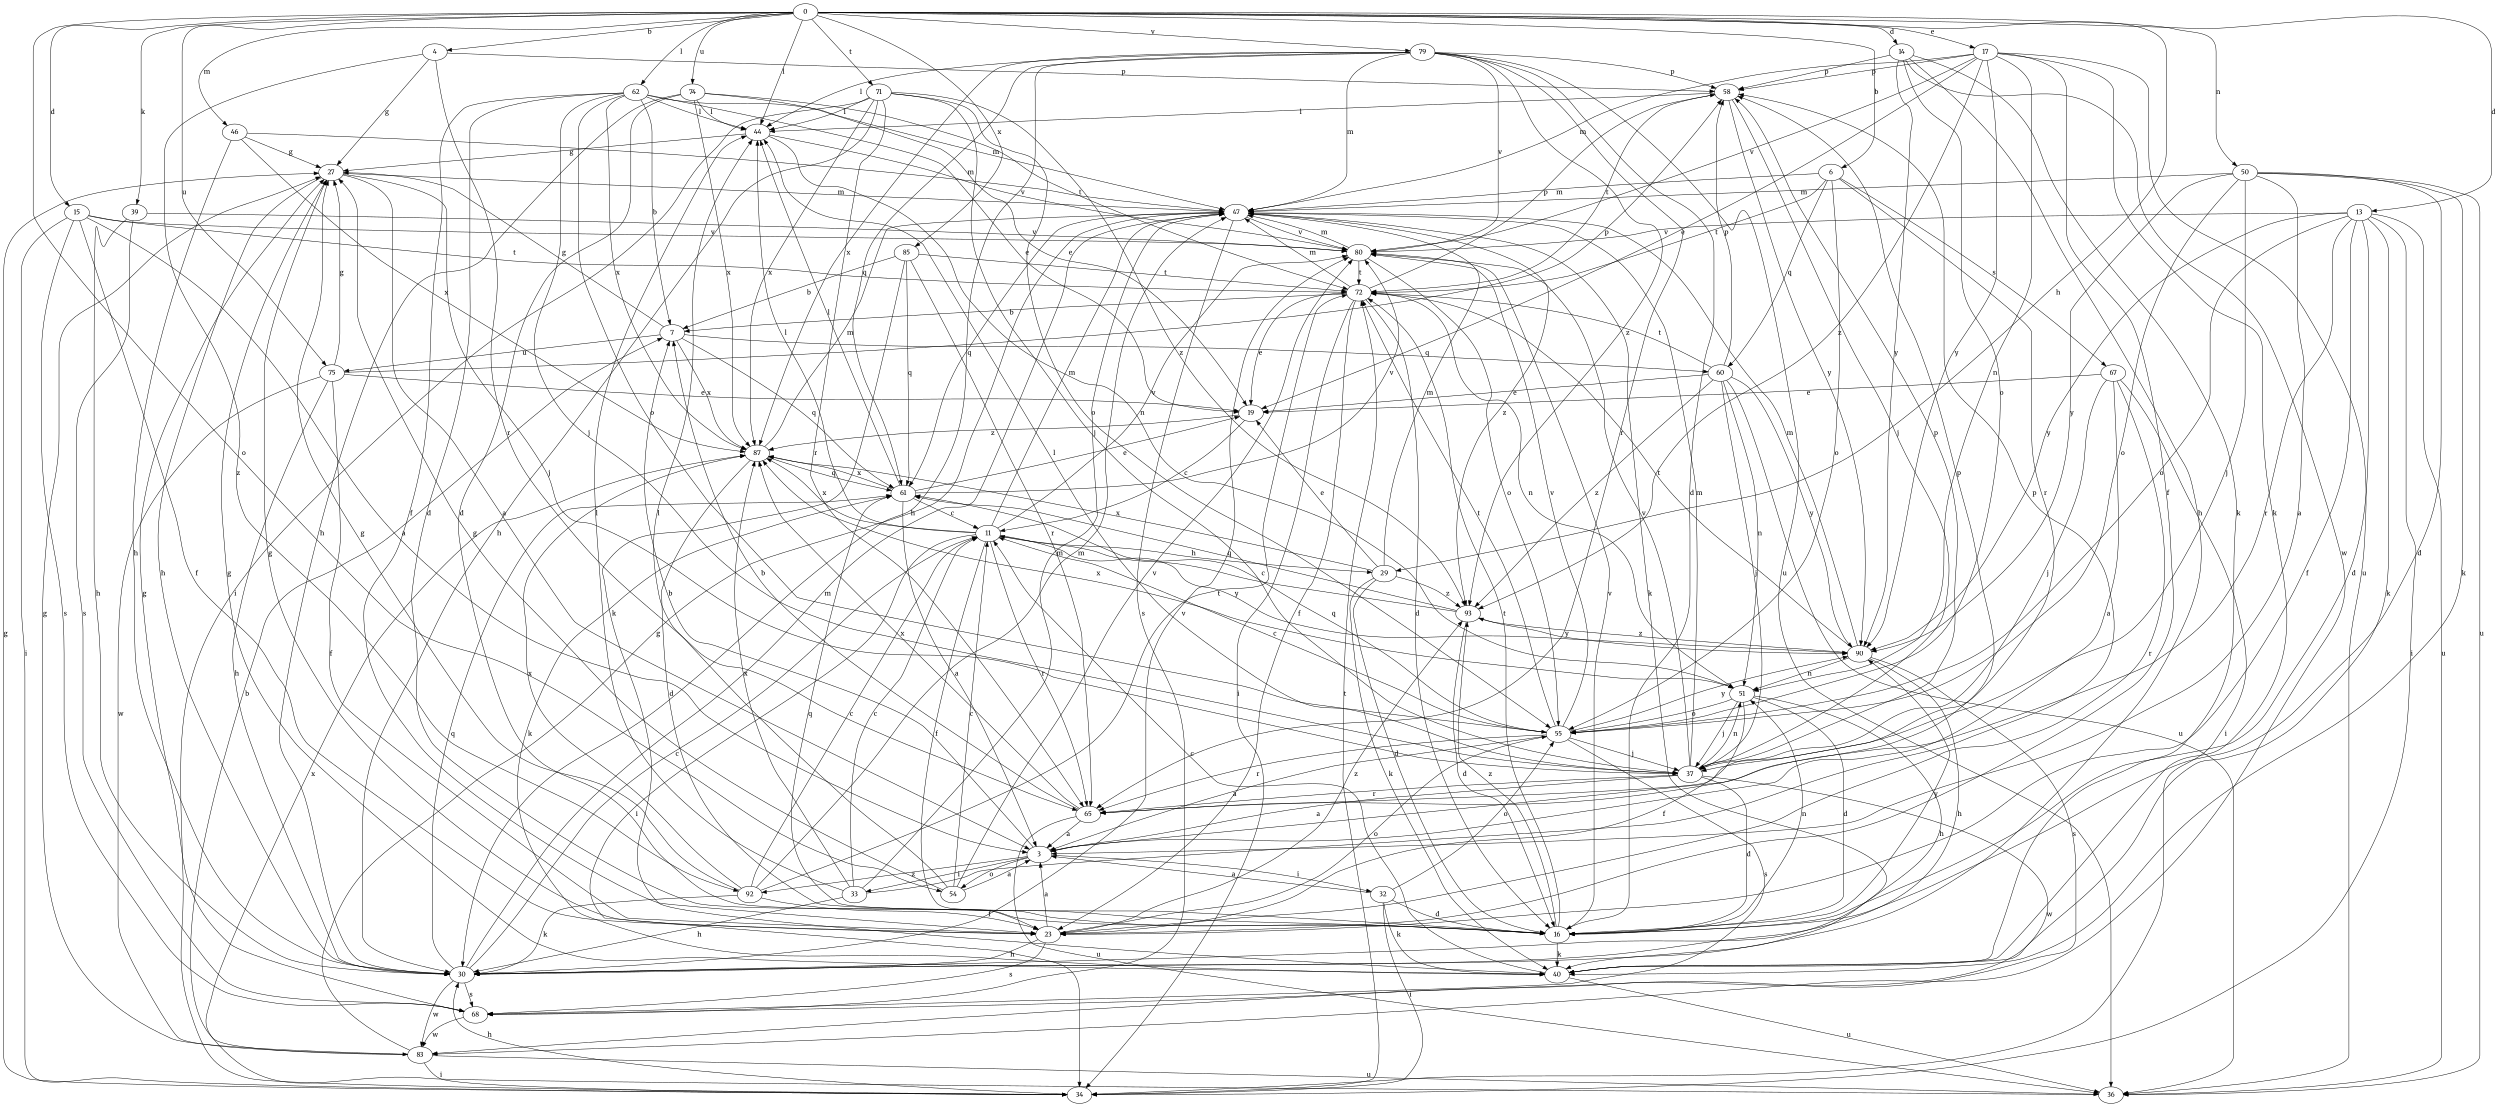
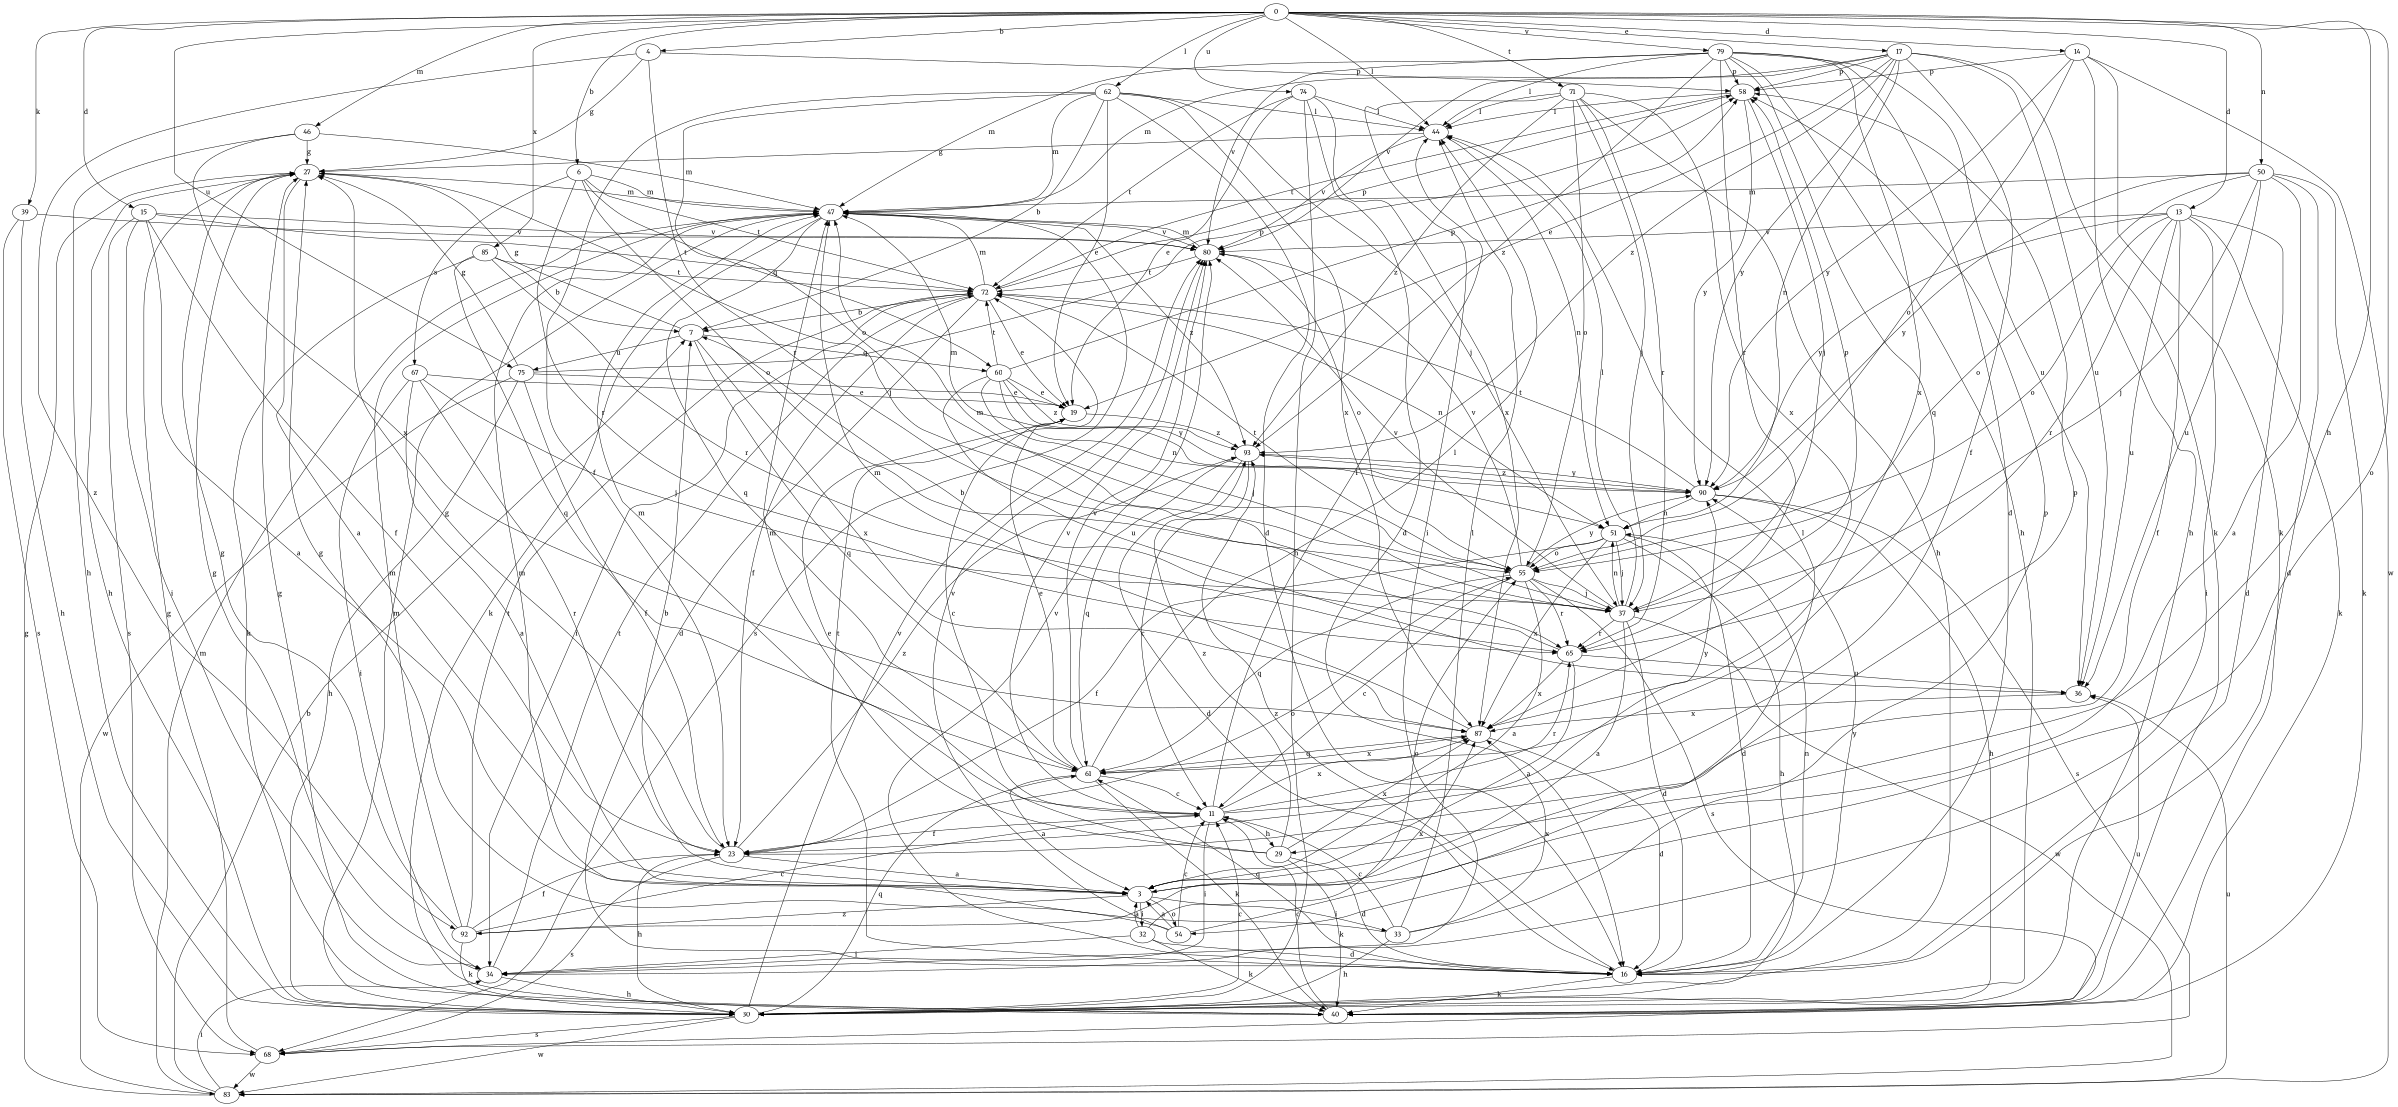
  strict digraph {
    fontname=Merriweather
    node [fontname=Merriweather]
    edge [fontname=Merriweather]
    0
    4
    6
    13
    14
    15
    17
    29
    39
    n10 [label=62]
    44
    46
    50
    54
    71
    74
    75
    79
    85
    58
    92
    27
    65
    47
    55
    60
    67
    72
    23
    34
    80
    90
    16
    40
    n35 [label=36]
    30
    83
    3
    68
    51
    93
    19
    87
    7
    37
    11
    61
    32
    33
    0 -> 4 [label=b]
    0 -> 6 [label=b]
    0 -> 13 [label=d]
    0 -> 14 [label=d]
    0 -> 15 [label=d]
    0 -> 17 [label=e]
    0 -> 29 [label=h]
    0 -> 39 [label=k]
    0 -> n10 [label=l]
    0 -> 44 [label=l]
    0 -> 46 [label=m]
    0 -> 50 [label=n]
    0 -> 54 [label=o]
    0 -> 71 [label=t]
    0 -> 74 [label=u]
    0 -> 75 [label=u]
    0 -> 79 [label=v]
    0 -> 85 [label=x]
    4 -> 58 [label=p]
    4 -> 92 [label=z]
    4 -> 27 [label=g]
    4 -> 65 [label=r]
    6 -> 65 [label=r]
    6 -> 47 [label=m]
    6 -> 55 [label=o]
    6 -> 60 [label=q]
    6 -> 67 [label=s]
    6 -> 72 [label=t]
    13 -> 65 [label=r]
    13 -> 55 [label=o]
    13 -> 23 [label=f]
    13 -> 34 [label=i]
    13 -> 80 [label=v]
    13 -> 90 [label=y]
    13 -> 16 [label=d]
    13 -> 40 [label=k]
    13 -> n35 [label=u]
    14 -> 58 [label=p]
    14 -> 55 [label=o]
    14 -> 90 [label=y]
    14 -> 40 [label=k]
    14 -> 30 [label=h]
    14 -> 83 [label=w]
    15 -> 72 [label=t]
    15 -> 23 [label=f]
    15 -> 34 [label=i]
    15 -> 80 [label=v]
    15 -> 3 [label=a]
    15 -> 68 [label=s]
    17 -> 58 [label=p]
    17 -> 47 [label=m]
    17 -> 23 [label=f]
    17 -> 80 [label=v]
    17 -> 90 [label=y]
    17 -> 40 [label=k]
    17 -> n35 [label=u]
    17 -> 51 [label=n]
    17 -> 93 [label=z]
    17 -> 19 [label=e]
    29 -> 47 [label=m]
    29 -> 16 [label=d]
    29 -> 40 [label=k]
    29 -> 93 [label=z]
    29 -> 19 [label=e]
    29 -> 87 [label=x]
    39 -> 80 [label=v]
    39 -> 30 [label=h]
    39 -> 68 [label=s]
    n10 -> 44 [label=l]
    n10 -> 47 [label=m]
    n10 -> 55 [label=o]
    n10 -> 23 [label=f]
    n10 -> 16 [label=d]
    n10 -> 19 [label=e]
    n10 -> 87 [label=x]
    n10 -> 7 [label=b]
    n10 -> 37 [label=j]
    44 -> 27 [label=g]
    44 -> 80 [label=v]
    44 -> 51 [label=n]
    46 -> 27 [label=g]
    46 -> 47 [label=m]
    46 -> 30 [label=h]
    46 -> 87 [label=x]
    50 -> 47 [label=m]
    50 -> 55 [label=o]
    50 -> 90 [label=y]
    50 -> 16 [label=d]
    50 -> 40 [label=k]
    50 -> n35 [label=u]
    50 -> 3 [label=a]
    50 -> 37 [label=j]
    54 -> 44 [label=l]
    54 -> 27 [label=g]
    54 -> 80 [label=v]
    54 -> 3 [label=a]
    54 -> 11 [label=c]
    71 -> 44 [label=l]
    71 -> 65 [label=r]
    71 -> 55 [label=o]
    71 -> 34 [label=i]
    71 -> 30 [label=h]
    71 -> 93 [label=z]
    71 -> 87 [label=x]
    71 -> 37 [label=j]
    74 -> 44 [label=l]
    74 -> 72 [label=t]
    74 -> 16 [label=d]
    74 -> 30 [label=h]
    74 -> 19 [label=e]
    74 -> 87 [label=x]
    75 -> 58 [label=p]
    75 -> 27 [label=g]
    75 -> 23 [label=f]
    75 -> 30 [label=h]
    75 -> 83 [label=w]
    75 -> 19 [label=e]
    79 -> 44 [label=l]
    79 -> 58 [label=p]
    79 -> 65 [label=r]
    79 -> 47 [label=m]
    79 -> 80 [label=v]
    79 -> 16 [label=d]
    79 -> n35 [label=u]
    79 -> 30 [label=h]
    79 -> 93 [label=z]
    79 -> 87 [label=x]
    79 -> 61 [label=q]
    85 -> 65 [label=r]
    85 -> 72 [label=t]
    85 -> 40 [label=k]
    85 -> 7 [label=b]
    85 -> 61 [label=q]
    58 -> 44 [label=l]
    58 -> 72 [label=t]
    58 -> 90 [label=y]
    58 -> 37 [label=j]
    92 -> 27 [label=g]
    92 -> 47 [label=m]
    92 -> 72 [label=t]
    92 -> 23 [label=f]
    92 -> 30 [label=k]
    92 -> 87 [label=x]
    92 -> 11 [label=c]
    27 -> 47 [label=m]
    27 -> 30 [label=h]
    27 -> 3 [label=a]
    27 -> 37 [label=j]
    65 -> n35 [label=u]
    65 -> 3 [label=a]
    65 -> 87 [label=x]
    65 -> 7 [label=b]
    47 -> 80 [label=v]
    47 -> 40 [label=k]
    47 -> 68 [label=s]
    47 -> 93 [label=z]
    47 -> 61 [label=q]
    55 -> 65 [label=r]
    55 -> 72 [label=t]
    55 -> 80 [label=v]
    55 -> 90 [label=y]
    55 -> 3 [label=a]
    55 -> 68 [label=s]
    55 -> 37 [label=j]
    55 -> 11 [label=c]
    55 -> 61 [label=q]
    60 -> 58 [label=p]
    60 -> 72 [label=t]
    60 -> 90 [label=y]
    60 -> n35 [label=u]
    60 -> 51 [label=n]
    60 -> 93 [label=z]
    60 -> 19 [label=e]
    60 -> 37 [label=j]
    67 -> 23 [label=r]
    67 -> 34 [label=i]
    67 -> 3 [label=a]
    67 -> 19 [label=e]
    67 -> 37 [label=j]
    72 -> 58 [label=p]
    72 -> 47 [label=m]
    72 -> 23 [label=f]
    72 -> 34 [label=i]
    72 -> 16 [label=d]
    72 -> 51 [label=n]
    72 -> 19 [label=e]
    72 -> 7 [label=b]
    23 -> 27 [label=g]
    23 -> 55 [label=o]
    23 -> 30 [label=h]
    23 -> 3 [label=a]
    23 -> 68 [label=s]
    23 -> 93 [label=z]
    34 -> 27 [label=g]
    34 -> 72 [label=t]
    34 -> 30 [label=h]
    80 -> 47 [label=m]
    80 -> 55 [label=o]
    80 -> 72 [label=t]
    90 -> 47 [label=m]
    90 -> 72 [label=t]
    90 -> 30 [label=h]
    90 -> 68 [label=s]
    90 -> 51 [label=n]
    90 -> 93 [label=z]
    16 -> 72 [label=t]
    16 -> 80 [label=v]
    16 -> 90 [label=y]
    16 -> 40 [label=k]
    16 -> 51 [label=n]
    16 -> 93 [label=z]
    16 -> 61 [label=q]
    40 -> 27 [label=g]
    40 -> n35 [label=u]
    40 -> 11 [label=c]
    n35 -> 87 [label=x]
    30 -> 47 [label=m]
    30 -> 80 [label=v]
    30 -> 83 [label=w]
    30 -> 68 [label=s]
    30 -> 11 [label=c]
    30 -> 61 [label=q]
    83 -> 27 [label=g]
-   83 -> 47 [label=g]
+   83 -> 47 [label=m]
    83 -> 34 [label=i]
    83 -> n35 [label=u]
    83 -> 7 [label=b]
    3 -> 54 [label=o]
    3 -> 58 [label=p]
    3 -> 92 [label=z]
    3 -> 7 [label=b]
    3 -> 32 [label=i]
    3 -> 33 [label=i]
    68 -> 27 [label=g]
    68 -> 83 [label=w]
    51 -> 55 [label=o]
    51 -> 23 [label=f]
    51 -> 16 [label=d]
    51 -> 30 [label=h]
    51 -> 87 [label=x]
    51 -> 37 [label=j]
    93 -> 90 [label=y]
    93 -> 16 [label=d]
    93 -> 11 [label=c]
    93 -> 61 [label=q]
-   19 -> 87 [label=z]
+   19 -> 93 [label=z]
    19 -> 11 [label=c]
    87 -> 47 [label=m]
    87 -> 16 [label=d]
    87 -> 61 [label=q]
    7 -> 75 [label=u]
    7 -> 27 [label=g]
    7 -> 60 [label=q]
    7 -> 87 [label=x]
    7 -> 61 [label=q]
    37 -> 44 [label=l]
    37 -> 58 [label=p]
    37 -> 65 [label=r]
    37 -> 47 [label=m]
    37 -> 80 [label=v]
    37 -> 16 [label=d]
    37 -> 83 [label=w]
    37 -> 3 [label=a]
    37 -> 51 [label=n]
    11 -> 29 [label=h]
    11 -> 44 [label=l]
    11 -> 65 [label=r]
    11 -> 47 [label=m]
    11 -> 23 [label=f]
    11 -> 34 [label=i]
    11 -> 80 [label=v]
    11 -> 90 [label=y]
    11 -> 87 [label=x]
    61 -> 44 [label=l]
    61 -> 80 [label=v]
    61 -> 40 [label=k]
    61 -> 3 [label=a]
    61 -> 19 [label=e]
    61 -> 87 [label=x]
    61 -> 11 [label=c]
    32 -> 55 [label=o]
    32 -> 34 [label=i]
    32 -> 16 [label=d]
    32 -> 40 [label=k]
    32 -> 3 [label=a]
    33 -> 44 [label=l]
    33 -> 58 [label=p]
    33 -> 47 [label=m]
    33 -> 30 [label=h]
    33 -> 87 [label=x]
    33 -> 11 [label=c]
  }
